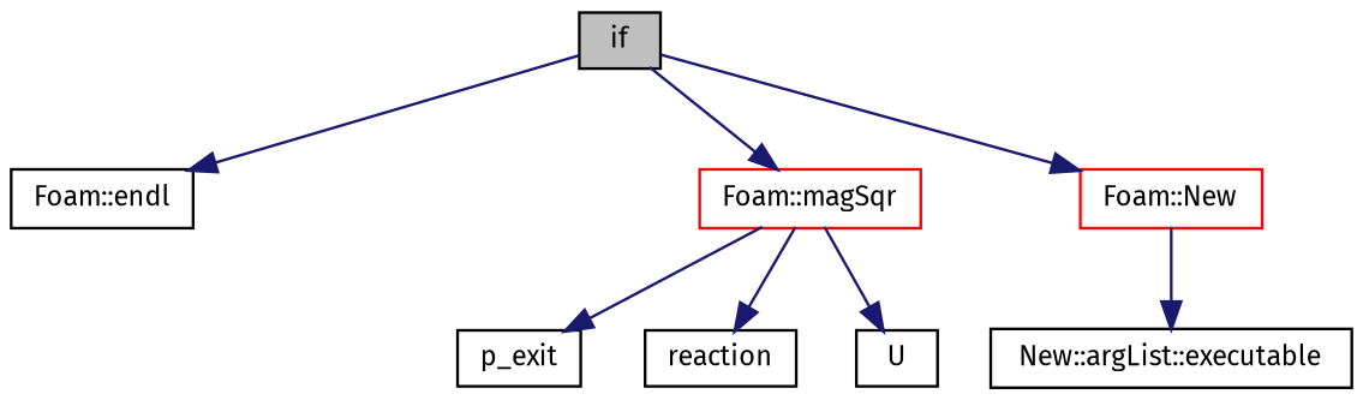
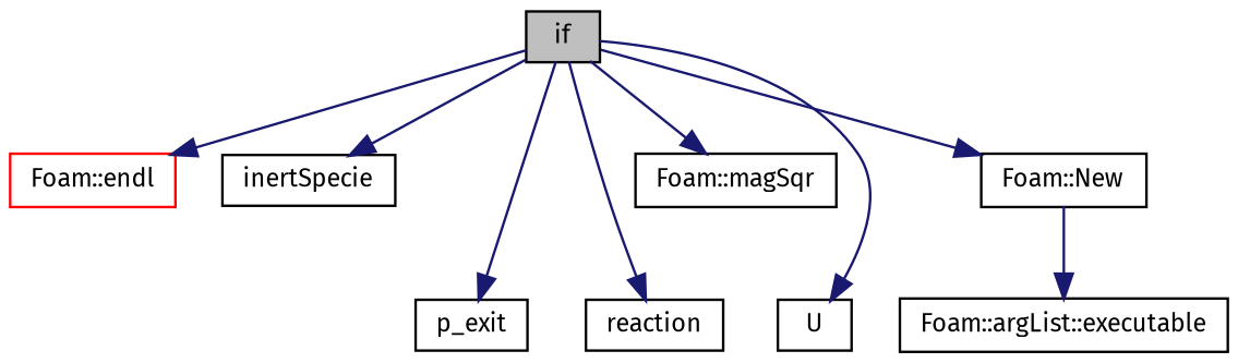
  digraph {
    fontname="Fira Sans"
    rankdir=TB
    node [color=black fontname="Fira Sans" fontsize=10 shape=record]
    edge [color=midnightblue fontname="Fira Sans" fontsize=10 labelfontname=Helvetica labelfontsize=10 style=solid]
    n1 [fillcolor=grey75 fontcolor=black height=0.2 label=if style=filled width=0.4]
-   n2 [height=0.2 label="Foam::endl" width=0.4]
-   n4 [color=red height=0.2 label="Foam::magSqr" width=0.4]
-   n5 [color=red height=0.2 label="Foam::New" width=0.4]
+   n2 [color=red height=0.2 label="Foam::endl" width=0.4]
+   n3 [height=0.2 label=inertSpecie width=0.4]
+   n4 [height=0.2 label="Foam::magSqr" width=0.4]
+   n5 [height=0.2 label="Foam::New" width=0.4]
    n6 [height=0.2 label=p_exit width=0.4]
    n7 [height=0.2 label=reaction width=0.4]
    n8 [height=0.2 label=U width=0.4]
-   n9 [height=0.2 label="New::argList::executable" width=0.4]
+   n9 [height=0.2 label="Foam::argList::executable" width=0.4]
    n1 -> n2
+   n1 -> n3
    n1 -> n4
    n1 -> n5
-   n4 -> n6
-   n4 -> n7
-   n4 -> n8
+   n1 -> n6
+   n1 -> n7
+   n1 -> n8
    n5 -> n9
  }
